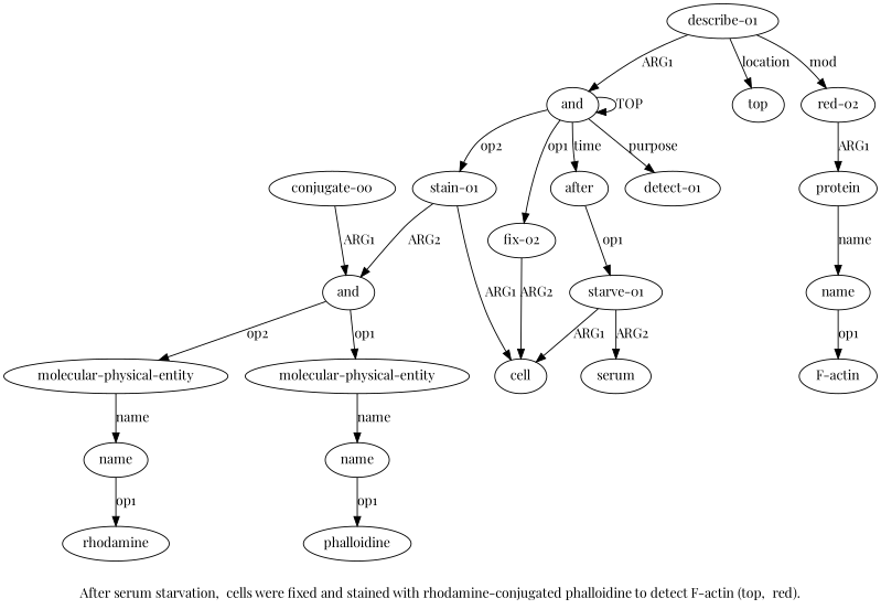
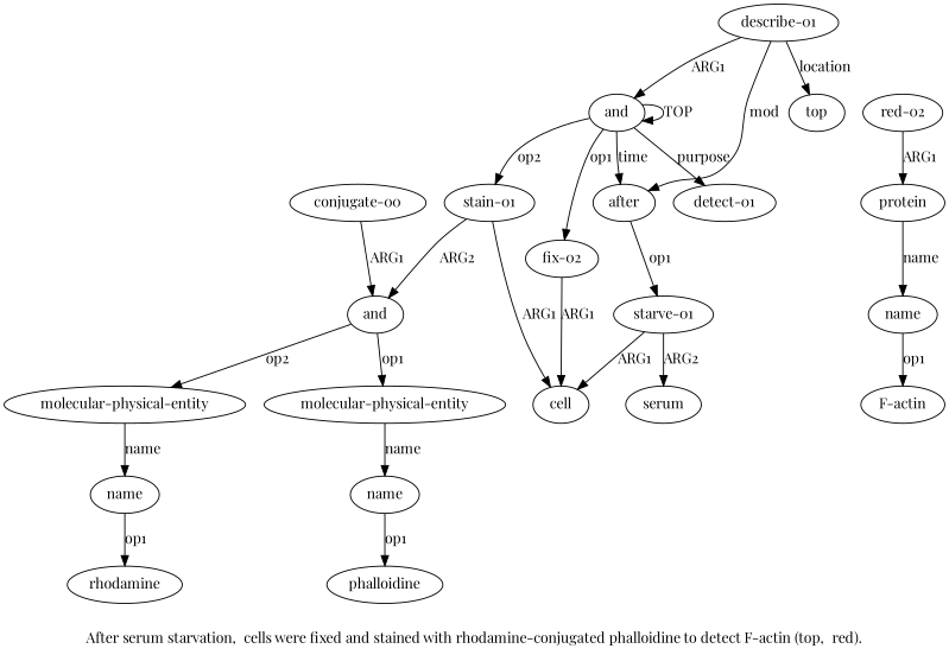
  digraph {
    fontname="Playfair Display"
    label="After serum starvation,  cells were fixed and stained with rhodamine-conjugated phalloidine to detect F-actin (top,  red)."
    node [color=black fontname="Playfair Display" gold_ind=-1 gold_label=name test_ind=-1 test_label=name]
    edge [color=black fontname="Playfair Display" gold_label=ARG1 test_label=ARG1]
    n1 [gold_ind=9 gold_label="conjugate-00" label="conjugate-00" test_ind=9 test_label="conjugate-00"]
    n2 [gold_ind=4 gold_label=and label=and test_ind=4 test_label=and]
    n3 [gold_ind=5 gold_label="molecular-physical-entity" label="molecular-physical-entity" test_ind=5 test_label="molecular-physical-entity"]
    n4 [gold_ind=7 gold_label="molecular-physical-entity" label="molecular-physical-entity" test_ind=7 test_label="molecular-physical-entity"]
    n5 [gold_ind=6 label=name test_ind=6]
    n6 [gold_ind=8 label=name test_ind=8]
    n7 [gold_label="F-actin" label="F-actin" test_label="F-actin"]
    n8 [gold_ind=15 gold_label=serum label=serum test_ind=15 test_label=serum]
    n9 [gold_ind=14 gold_label="starve-01" label="starve-01" test_ind=14 test_label="starve-01"]
    n10 [gold_ind=2 gold_label=cell label=cell test_ind=2 test_label=cell]
    n11 [gold_ind=17 gold_label=top label=top test_ind=17 test_label=top]
    n12 [gold_ind=16 gold_label="describe-01" label="describe-01" test_ind=16 test_label="describe-01"]
    n13 [gold_ind=18 gold_label="red-02" label="red-02" test_ind=18 test_label="red-02"]
    n14 [gold_ind=0 gold_label=and label=and test_ind=0 test_label=and]
    n15 [gold_ind=11 gold_label=protein label=protein test_ind=11 test_label=protein]
    n16 [gold_ind=10 gold_label="detect-01" label="detect-01" test_ind=10 test_label="detect-01"]
    n17 [gold_ind=13 gold_label=after label=after test_ind=13 test_label=after]
    n18 [gold_ind=1 gold_label="fix-02" label="fix-02" test_ind=1 test_label="fix-02"]
    n19 [gold_ind=3 gold_label="stain-01" label="stain-01" test_ind=3 test_label="stain-01"]
    n20 [gold_ind=12 label=name test_ind=12]
    n21 [gold_label=phalloidine label=phalloidine test_label=phalloidine]
    n22 [gold_label=rhodamine label=rhodamine test_label=rhodamine]
    n1 -> n2 [label=ARG1]
    n2 -> n3 [gold_label=op1 label=op1 test_label=op1]
    n2 -> n4 [gold_label=op2 label=op2 test_label=op2]
    n3 -> n5 [gold_label=name label=name test_label=name]
    n4 -> n6 [gold_label=name label=name test_label=name]
    n5 -> n21 [gold_label=op1 label=op1 test_label=op1]
    n6 -> n22 [gold_label=op1 label=op1 test_label=op1]
    n9 -> n8 [gold_label=ARG2 label=ARG2 test_label=ARG2]
    n9 -> n10 [label=ARG1]
    n12 -> n11 [gold_label=location label=location test_label=location]
-   n12 -> n13 [gold_label=mod label=mod test_label=mod]
+   n12 -> n17 [gold_label=mod label=mod test_label=mod]
    n12 -> n14 [label=ARG1]
    n13 -> n15 [label=ARG1]
    n14 -> n14 [gold_label=TOP label=TOP test_label=TOP]
    n14 -> n16 [gold_label=purpose label=purpose test_label=purpose]
    n14 -> n17 [gold_label=time label=time test_label=time]
    n14 -> n18 [gold_label=op1 label=op1 test_label=op1]
    n14 -> n19 [gold_label=op2 label=op2 test_label=op2]
    n15 -> n20 [gold_label=name label=name test_label=name]
    n17 -> n9 [gold_label=op1 label=op1 test_label=op1]
-   n18 -> n10 [label=ARG2]
+   n18 -> n10 [label=ARG1]
    n19 -> n2 [gold_label=ARG2 label=ARG2 test_label=ARG2]
    n19 -> n10 [label=ARG1]
    n20 -> n7 [gold_label=op1 label=op1 test_label=op1]
  }
